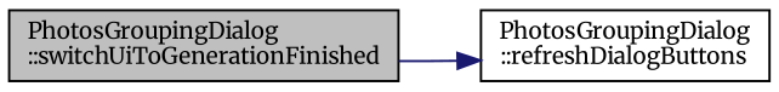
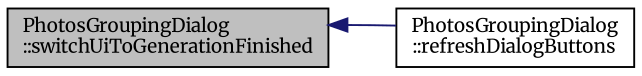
  digraph {
    rankdir=LR
    fontname=Merriweather
    node [color=black fontname=Merriweather fontsize=10 shape=record style=filled]
    n1 [fillcolor=grey75 fontcolor=black height=0.2 label="PhotosGroupingDialog\l::switchUiToGenerationFinished" width=0.4]
    n2 [fillcolor=white height=0.2 label="PhotosGroupingDialog\l::refreshDialogButtons" width=0.4]
-   n1 -> n2 [color=midnightblue fontname=Merriweather fontsize=10 labelfontname=Helvetica labelfontsize=10 style=solid]
+   n2 -> n1 [color=midnightblue fontname=Merriweather fontsize=10 labelfontname=Helvetica labelfontsize=10 style=solid]
  }
